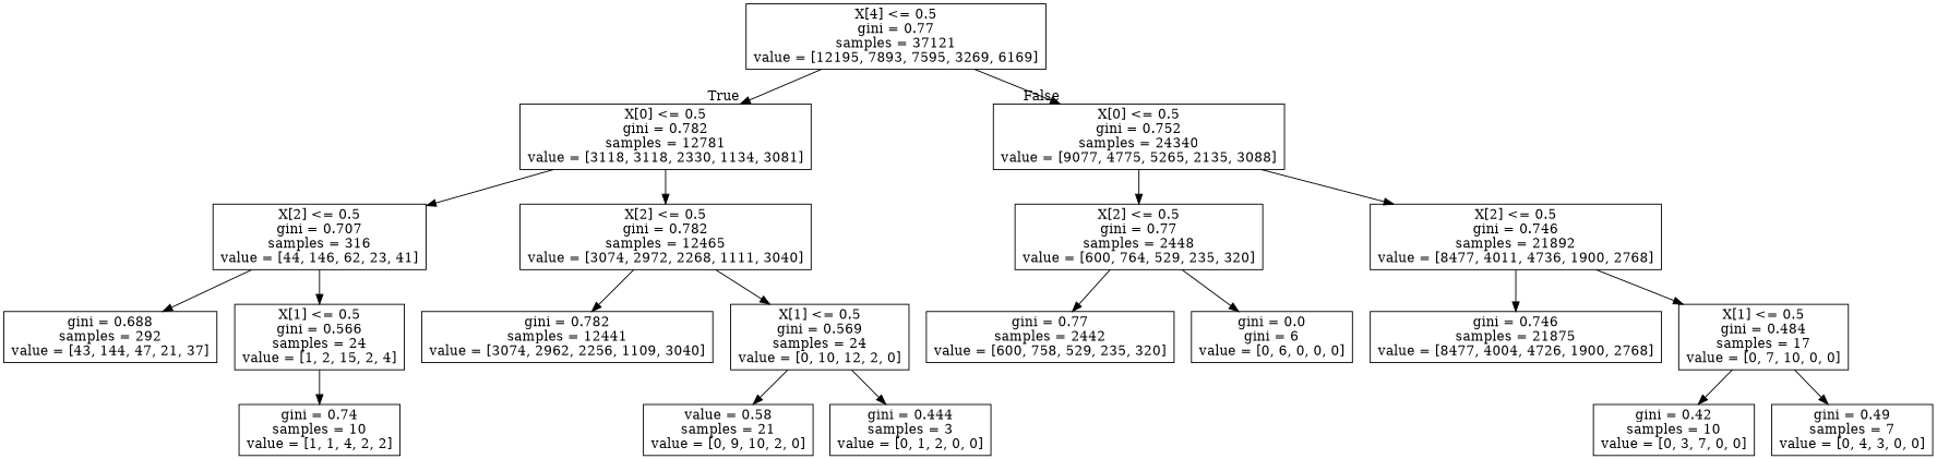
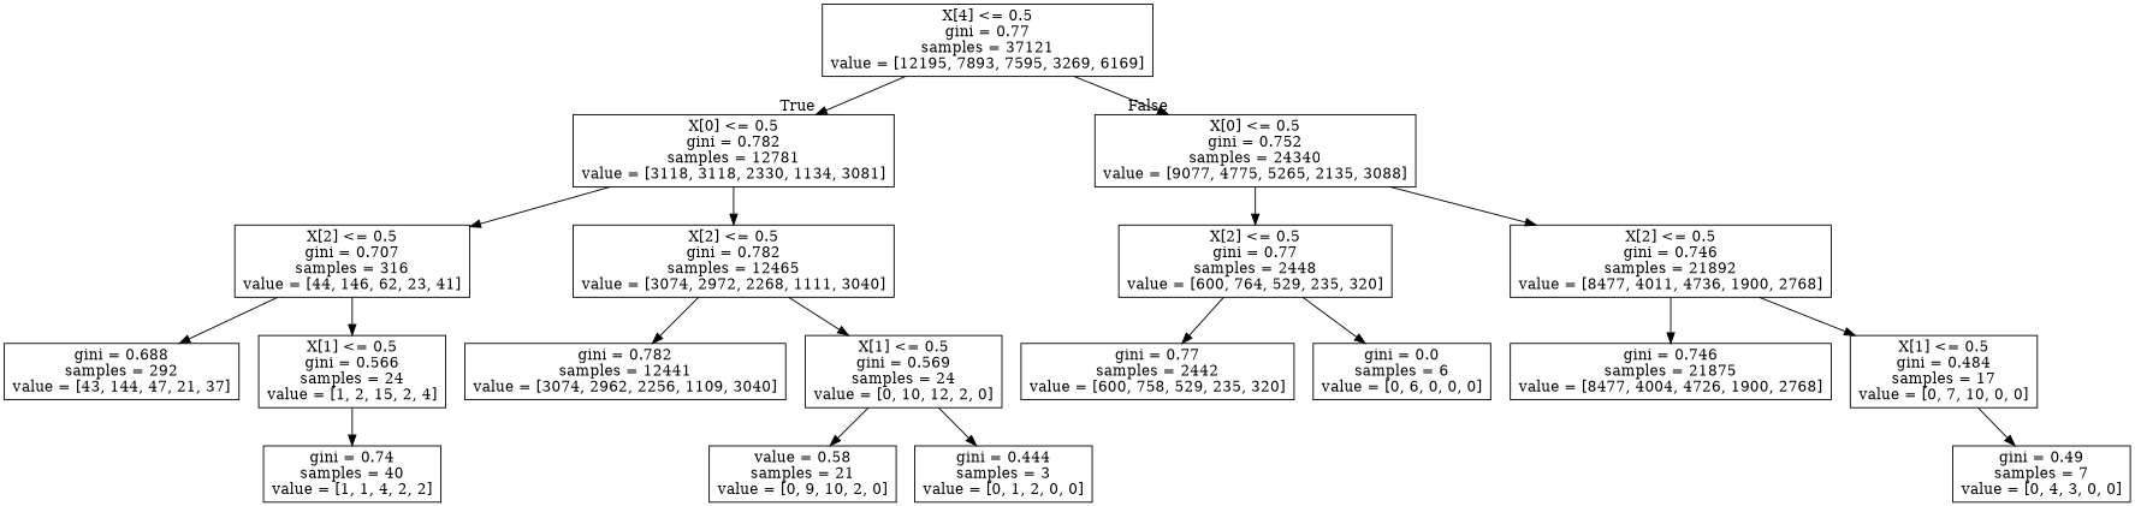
  digraph {
    node [shape=box]
    n1 [label="X[4] <= 0.5\ngini = 0.77\nsamples = 37121\nvalue = [12195, 7893, 7595, 3269, 6169]"]
    n2 [label="X[0] <= 0.5\ngini = 0.782\nsamples = 12781\nvalue = [3118, 3118, 2330, 1134, 3081]"]
    n3 [label="X[0] <= 0.5\ngini = 0.752\nsamples = 24340\nvalue = [9077, 4775, 5265, 2135, 3088]"]
    n4 [label="X[2] <= 0.5\ngini = 0.707\nsamples = 316\nvalue = [44, 146, 62, 23, 41]"]
    n5 [label="X[2] <= 0.5\ngini = 0.782\nsamples = 12465\nvalue = [3074, 2972, 2268, 1111, 3040]"]
    n6 [label="X[2] <= 0.5\ngini = 0.77\nsamples = 2448\nvalue = [600, 764, 529, 235, 320]"]
    n7 [label="X[2] <= 0.5\ngini = 0.746\nsamples = 21892\nvalue = [8477, 4011, 4736, 1900, 2768]"]
    n8 [label="gini = 0.688\nsamples = 292\nvalue = [43, 144, 47, 21, 37]"]
    n9 [label="X[1] <= 0.5\ngini = 0.566\nsamples = 24\nvalue = [1, 2, 15, 2, 4]"]
    n10 [label="gini = 0.782\nsamples = 12441\nvalue = [3074, 2962, 2256, 1109, 3040]"]
    n11 [label="X[1] <= 0.5\ngini = 0.569\nsamples = 24\nvalue = [0, 10, 12, 2, 0]"]
-   n12 [label="gini = 0.74\nsamples = 10\nvalue = [1, 1, 4, 2, 2]"]
+   n12 [label="gini = 0.74\nsamples = 40\nvalue = [1, 1, 4, 2, 2]"]
    n13 [label="value = 0.58\nsamples = 21\nvalue = [0, 9, 10, 2, 0]"]
    n14 [label="gini = 0.444\nsamples = 3\nvalue = [0, 1, 2, 0, 0]"]
    n15 [label="gini = 0.77\nsamples = 2442\nvalue = [600, 758, 529, 235, 320]"]
-   n16 [label="gini = 0.0\ngini = 6\nvalue = [0, 6, 0, 0, 0]"]
+   n16 [label="gini = 0.0\nsamples = 6\nvalue = [0, 6, 0, 0, 0]"]
    n17 [label="gini = 0.746\nsamples = 21875\nvalue = [8477, 4004, 4726, 1900, 2768]"]
    n18 [label="X[1] <= 0.5\ngini = 0.484\nsamples = 17\nvalue = [0, 7, 10, 0, 0]"]
-   n19 [label="gini = 0.42\nsamples = 10\nvalue = [0, 3, 7, 0, 0]"]
    n20 [label="gini = 0.49\nsamples = 7\nvalue = [0, 4, 3, 0, 0]"]
    n1 -> n2 [headlabel=True labelangle=45 labeldistance=2.5]
    n1 -> n3 [headlabel=False labelangle=-45 labeldistance=2.5]
    n2 -> n4
    n2 -> n5
    n3 -> n6
    n3 -> n7
    n4 -> n8
    n4 -> n9
    n5 -> n10
    n5 -> n11
    n6 -> n15
    n6 -> n16
    n7 -> n17
    n7 -> n18
    n9 -> n12
    n11 -> n13
    n11 -> n14
-   n18 -> n19
    n18 -> n20
  }
